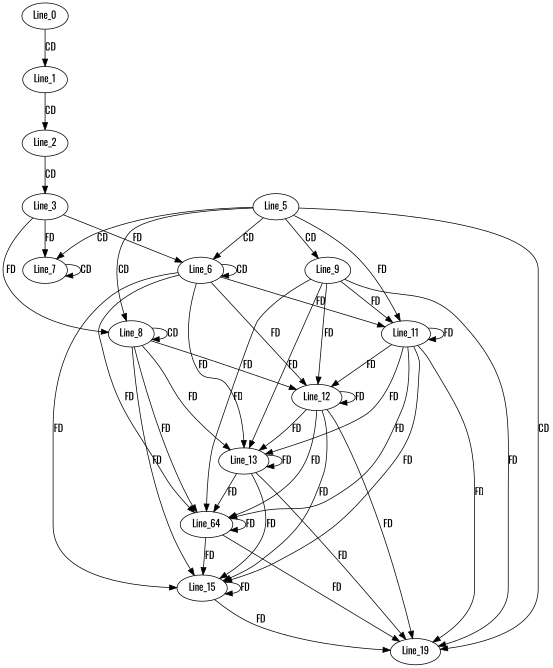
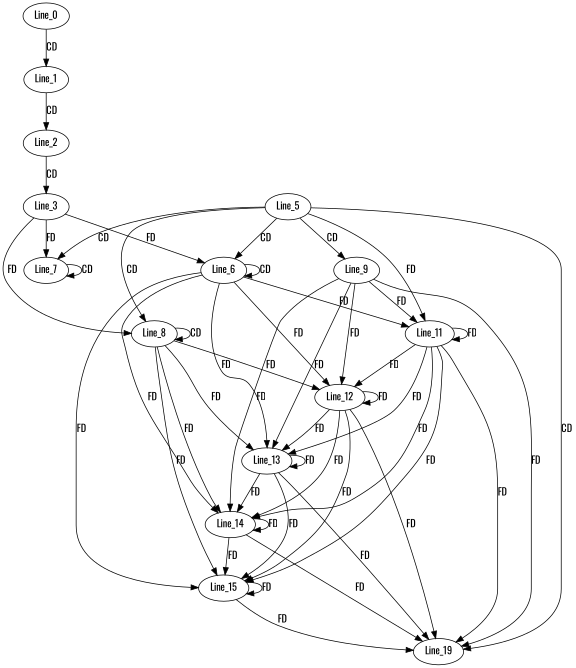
  digraph {
    fontname=Oswald
    node [fontname=Oswald]
    edge [fontname=Oswald]
    Line_0
    Line_1
    Line_2
    Line_3
    Line_6
    Line_7
    Line_8
    Line_11
    Line_12
    Line_13
-   Line_14 [label=Line_64]
+   Line_14
    Line_15
    Line_5
    Line_9
    Line_19
    Line_0 -> Line_1 [label=CD]
    Line_1 -> Line_2 [label=CD]
    Line_2 -> Line_3 [label=CD]
    Line_3 -> Line_6 [label=FD]
    Line_3 -> Line_7 [label=FD]
    Line_3 -> Line_8 [label=FD]
    Line_6 -> Line_6 [label=CD]
    Line_6 -> Line_11 [label=FD]
    Line_6 -> Line_12 [label=FD]
    Line_6 -> Line_13 [label=FD]
    Line_6 -> Line_14 [label=FD]
    Line_6 -> Line_15 [label=FD]
    Line_7 -> Line_7 [label=CD]
    Line_8 -> Line_8 [label=CD]
    Line_8 -> Line_12 [label=FD]
    Line_8 -> Line_13 [label=FD]
    Line_8 -> Line_14 [label=FD]
    Line_8 -> Line_15 [label=FD]
    Line_11 -> Line_11 [label=FD]
    Line_11 -> Line_12 [label=FD]
    Line_11 -> Line_13 [label=FD]
    Line_11 -> Line_14 [label=FD]
    Line_11 -> Line_15 [label=FD]
    Line_11 -> Line_19 [label=FD]
    Line_12 -> Line_12 [label=FD]
    Line_12 -> Line_13 [label=FD]
    Line_12 -> Line_14 [label=FD]
    Line_12 -> Line_15 [label=FD]
    Line_12 -> Line_19 [label=FD]
    Line_13 -> Line_13 [label=FD]
    Line_13 -> Line_14 [label=FD]
    Line_13 -> Line_15 [label=FD]
    Line_13 -> Line_19 [label=FD]
    Line_14 -> Line_14 [label=FD]
    Line_14 -> Line_15 [label=FD]
    Line_14 -> Line_19 [label=FD]
    Line_15 -> Line_15 [label=FD]
    Line_15 -> Line_19 [label=FD]
    Line_5 -> Line_6 [label=CD]
    Line_5 -> Line_7 [label=CD]
    Line_5 -> Line_8 [label=CD]
    Line_5 -> Line_11 [label=FD]
    Line_5 -> Line_9 [label=CD]
    Line_5 -> Line_19 [label=CD]
    Line_9 -> Line_11 [label=FD]
    Line_9 -> Line_12 [label=FD]
    Line_9 -> Line_13 [label=FD]
    Line_9 -> Line_14 [label=FD]
    Line_9 -> Line_19 [label=FD]
  }
